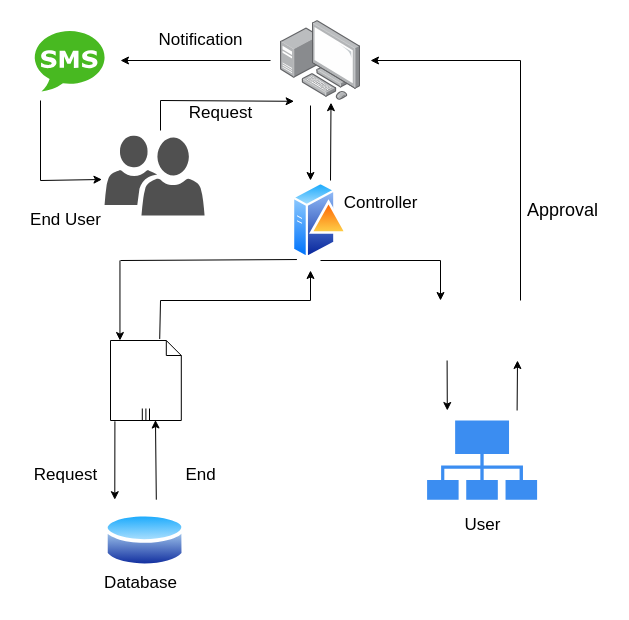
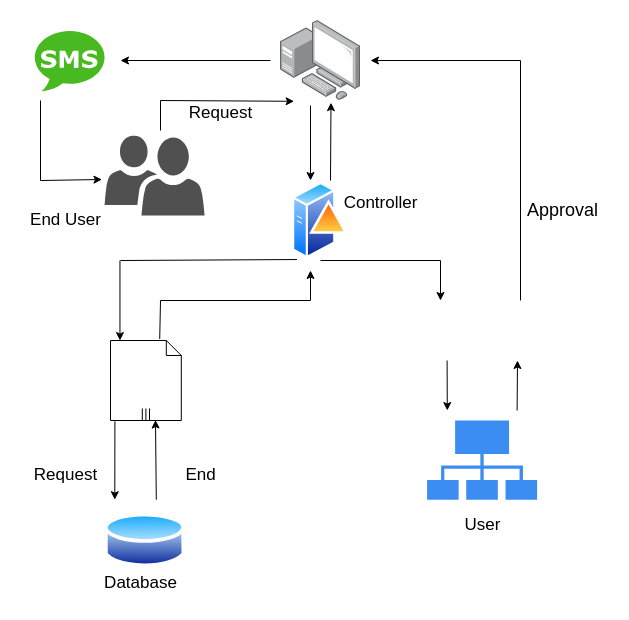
  <mxCell id="0" />
  <mxCell id="1" parent="0" />
  <mxCell id="2" value="" style="image;points=[];aspect=fixed;html=1;align=center;shadow=0;dashed=0;image=img/lib/allied_telesis/computer_and_terminals/Personal_Computer_with_Server.svg;" vertex="1" parent="1"><mxGeometry x="280" y="20" width="80" height="80" as="geometry" /></mxCell>
  <mxCell id="3" value="" style="endArrow=classic;html=1;rounded=0;exitX=1;exitY=1.063;exitDx=0;exitDy=0;exitPerimeter=0;" edge="1" parent="1"><mxGeometry width="50" height="50" relative="1" as="geometry"><mxPoint x="310" y="105.04" as="sourcePoint" /><mxPoint x="310" y="180" as="targetPoint" /></mxGeometry></mxCell>
  <mxCell id="4" value="" style="image;aspect=fixed;perimeter=ellipsePerimeter;html=1;align=center;shadow=0;dashed=0;spacingTop=3;image=img/lib/active_directory/domain_controller.svg;" vertex="1" parent="1"><mxGeometry x="292" y="180" width="56" height="80" as="geometry" /></mxCell>
  <mxCell id="5" value="" style="endArrow=none;html=1;rounded=0;exitX=0.5;exitY=1;exitDx=0;exitDy=0;" edge="1" parent="1" source="4"><mxGeometry width="50" height="50" relative="1" as="geometry"><mxPoint x="360" y="260" as="sourcePoint" /><mxPoint x="440" y="260" as="targetPoint" /></mxGeometry></mxCell>
  <mxCell id="6" value="" style="endArrow=classic;html=1;rounded=0;entryX=0.097;entryY=0;entryDx=0;entryDy=0;entryPerimeter=0;" edge="1" parent="1" target="7"><mxGeometry width="50" height="50" relative="1" as="geometry"><mxPoint x="440" y="260" as="sourcePoint" /><mxPoint x="440" y="290" as="targetPoint" /></mxGeometry></mxCell>
  <mxCell id="7" value="" style="shape=image;imageAspect=0;aspect=fixed;verticalLabelPosition=bottom;verticalAlign=top;image=https://www.cafamerica.org/wp-content/uploads/view-button.png;" vertex="1" parent="1"><mxGeometry x="430" y="300" width="103.2" height="60" as="geometry" /></mxCell>
  <mxCell id="8" value="" style="endArrow=none;html=1;rounded=0;" edge="1" parent="1"><mxGeometry width="50" height="50" relative="1" as="geometry"><mxPoint x="520" y="300" as="sourcePoint" /><mxPoint x="520" y="60" as="targetPoint" /></mxGeometry></mxCell>
  <mxCell id="9" value="" style="endArrow=classic;html=1;rounded=0;" edge="1" parent="1"><mxGeometry width="50" height="50" relative="1" as="geometry"><mxPoint x="520" y="60" as="sourcePoint" /><mxPoint x="370" y="60" as="targetPoint" /></mxGeometry></mxCell>
  <mxCell id="10" value="" style="dashed=0;outlineConnect=0;html=1;align=center;labelPosition=center;verticalLabelPosition=bottom;verticalAlign=top;shape=mxgraph.weblogos.sms;fillColor=#48B921;strokeColor=none" vertex="1" parent="1"><mxGeometry x="34.06" y="29" width="70" height="62" as="geometry" /></mxCell>
  <mxCell id="11" value="" style="shape=mxgraph.bpmn.data;labelPosition=center;verticalLabelPosition=bottom;align=center;verticalAlign=top;size=15;html=1;bpmnTransferType=none;isCollection=1;" vertex="1" parent="1"><mxGeometry x="110" y="340" width="70.8" height="80" as="geometry" /></mxCell>
  <mxCell id="12" value="" style="endArrow=classic;html=1;rounded=0;exitX=0.708;exitY=1.02;exitDx=0;exitDy=0;exitPerimeter=0;" edge="1" parent="1"><mxGeometry width="50" height="50" relative="1" as="geometry"><mxPoint x="114.416" y="420.8" as="sourcePoint" /><mxPoint x="114.29" y="499.2" as="targetPoint" /></mxGeometry></mxCell>
  <mxCell id="13" value="" style="endArrow=classic;html=1;rounded=0;entryX=0.158;entryY=1.004;entryDx=0;entryDy=0;entryPerimeter=0;" edge="1" parent="1"><mxGeometry width="50" height="50" relative="1" as="geometry"><mxPoint x="155.81" y="499.2" as="sourcePoint" /><mxPoint x="154.996" y="419.52" as="targetPoint" /></mxGeometry></mxCell>
  <mxCell id="14" value="" style="image;aspect=fixed;perimeter=ellipsePerimeter;html=1;align=center;shadow=0;dashed=0;spacingTop=3;image=img/lib/active_directory/database.svg;" vertex="1" parent="1"><mxGeometry x="104.06" y="510" width="81.08" height="60" as="geometry" /></mxCell>
  <mxCell id="15" value="End" style="text;html=1;align=center;verticalAlign=middle;resizable=0;points=[];autosize=1;strokeColor=none;fillColor=none;strokeWidth=1;fontSize=17;" vertex="1" parent="1"><mxGeometry x="165" y="460" width="70" height="30" as="geometry" /></mxCell>
  <mxCell id="16" value="&lt;font style=&quot;font-size: 17px;&quot;&gt;Request&lt;/font&gt;" style="text;html=1;align=center;verticalAlign=middle;resizable=0;points=[];autosize=1;strokeColor=none;fillColor=none;" vertex="1" parent="1"><mxGeometry x="20" y="460" width="90" height="30" as="geometry" /></mxCell>
  <mxCell id="17" value="&lt;font style=&quot;font-size: 17px;&quot;&gt;Database&lt;/font&gt;" style="text;html=1;align=center;verticalAlign=middle;resizable=0;points=[];autosize=1;strokeColor=none;fillColor=none;" vertex="1" parent="1"><mxGeometry x="90" y="568" width="100" height="30" as="geometry" /></mxCell>
  <mxCell id="18" value="" style="sketch=0;pointerEvents=1;shadow=0;dashed=0;html=1;strokeColor=none;labelPosition=center;verticalLabelPosition=bottom;verticalAlign=top;align=center;fillColor=#505050;shape=mxgraph.mscae.intune.user_group" vertex="1" parent="1"><mxGeometry x="104.06" y="135" width="100" height="80" as="geometry" /></mxCell>
  <mxCell id="19" value="&lt;font style=&quot;font-size: 17px;&quot;&gt;Controller&lt;/font&gt;" style="text;html=1;align=center;verticalAlign=middle;resizable=0;points=[];autosize=1;strokeColor=none;fillColor=none;" vertex="1" parent="1"><mxGeometry x="330" y="188" width="100" height="30" as="geometry" /></mxCell>
  <mxCell id="20" value="" style="sketch=0;html=1;aspect=fixed;strokeColor=none;shadow=0;fillColor=#3B8DF1;verticalAlign=top;labelPosition=center;verticalLabelPosition=bottom;shape=mxgraph.gcp2.connected" vertex="1" parent="1"><mxGeometry x="426.6" y="420" width="110" height="79.2" as="geometry" /></mxCell>
  <mxCell id="21" value="" style="endArrow=classic;html=1;rounded=0;exitX=0.25;exitY=1;exitDx=0;exitDy=0;" edge="1" parent="1"><mxGeometry width="50" height="50" relative="1" as="geometry"><mxPoint x="446.6" y="360" as="sourcePoint" /><mxPoint x="446.8" y="410" as="targetPoint" /></mxGeometry></mxCell>
  <mxCell id="22" value="" style="endArrow=classic;html=1;rounded=0;entryX=0.75;entryY=1;entryDx=0;entryDy=0;" edge="1" parent="1"><mxGeometry width="50" height="50" relative="1" as="geometry"><mxPoint x="516.6" y="410" as="sourcePoint" /><mxPoint x="517" y="360" as="targetPoint" /></mxGeometry></mxCell>
  <mxCell id="23" value="&lt;font style=&quot;font-size: 17px;&quot;&gt;End User&lt;/font&gt;" style="text;html=1;align=center;verticalAlign=middle;resizable=0;points=[];autosize=1;strokeColor=none;fillColor=none;" vertex="1" parent="1"><mxGeometry x="20" y="205" width="90" height="30" as="geometry" /></mxCell>
  <mxCell id="24" value="&lt;font style=&quot;font-size: 17px;&quot;&gt;User&lt;/font&gt;" style="text;html=1;align=center;verticalAlign=middle;resizable=0;points=[];autosize=1;strokeColor=none;fillColor=none;" vertex="1" parent="1"><mxGeometry x="446.6" y="510" width="70" height="30" as="geometry" /></mxCell>
  <mxCell id="25" value="&lt;font style=&quot;font-size: 18px;&quot;&gt;Approval&lt;/font&gt;" style="text;html=1;align=center;verticalAlign=middle;resizable=0;points=[];autosize=1;strokeColor=none;fillColor=none;" vertex="1" parent="1"><mxGeometry x="516.6" y="190" width="90" height="40" as="geometry" /></mxCell>
  <mxCell id="26" value="" style="endArrow=classic;html=1;rounded=0;exitX=0.134;exitY=-0.027;exitDx=0;exitDy=0;exitPerimeter=0;entryX=0.25;entryY=1;entryDx=0;entryDy=0;entryPerimeter=0;" edge="1" parent="1"><mxGeometry width="50" height="50" relative="1" as="geometry"><mxPoint x="330.004" y="180" as="sourcePoint" /><mxPoint x="330.5" y="102.16" as="targetPoint" /></mxGeometry></mxCell>
  <mxCell id="27" value="" style="endArrow=classic;html=1;rounded=0;" edge="1" parent="1"><mxGeometry width="50" height="50" relative="1" as="geometry"><mxPoint x="270" y="60" as="sourcePoint" /><mxPoint x="120" y="60" as="targetPoint" /></mxGeometry></mxCell>
  <mxCell id="28" value="" style="endArrow=none;html=1;rounded=0;exitX=0.079;exitY=0.988;exitDx=0;exitDy=0;exitPerimeter=0;" edge="1" parent="1" source="4"><mxGeometry width="50" height="50" relative="1" as="geometry"><mxPoint x="280" y="260" as="sourcePoint" /><mxPoint x="120" y="260" as="targetPoint" /></mxGeometry></mxCell>
  <mxCell id="29" value="" style="endArrow=classic;html=1;rounded=0;" edge="1" parent="1"><mxGeometry width="50" height="50" relative="1" as="geometry"><mxPoint x="119.46" y="260" as="sourcePoint" /><mxPoint x="119.46" y="340" as="targetPoint" /></mxGeometry></mxCell>
  <mxCell id="30" value="" style="endArrow=none;html=1;rounded=0;exitX=0.695;exitY=-0.019;exitDx=0;exitDy=0;exitPerimeter=0;" edge="1" parent="1" source="11"><mxGeometry width="50" height="50" relative="1" as="geometry"><mxPoint x="160" y="330" as="sourcePoint" /><mxPoint x="160" y="300" as="targetPoint" /></mxGeometry></mxCell>
  <mxCell id="31" value="" style="endArrow=none;html=1;rounded=0;" edge="1" parent="1"><mxGeometry width="50" height="50" relative="1" as="geometry"><mxPoint x="160" y="300" as="sourcePoint" /><mxPoint x="310" y="300" as="targetPoint" /></mxGeometry></mxCell>
  <mxCell id="32" value="" style="endArrow=classic;html=1;rounded=0;" edge="1" parent="1"><mxGeometry width="50" height="50" relative="1" as="geometry"><mxPoint x="310" y="300" as="sourcePoint" /><mxPoint x="310" y="270" as="targetPoint" /></mxGeometry></mxCell>
  <mxCell id="33" value="" style="endArrow=classic;html=1;rounded=0;entryX=0.17;entryY=1.01;entryDx=0;entryDy=0;entryPerimeter=0;" edge="1" parent="1" target="2"><mxGeometry width="50" height="50" relative="1" as="geometry"><mxPoint x="160" y="100" as="sourcePoint" /><mxPoint x="370" y="110" as="targetPoint" /></mxGeometry></mxCell>
  <mxCell id="34" value="" style="endArrow=none;html=1;rounded=0;" edge="1" parent="1"><mxGeometry width="50" height="50" relative="1" as="geometry"><mxPoint x="160" y="130" as="sourcePoint" /><mxPoint x="160" y="100" as="targetPoint" /></mxGeometry></mxCell>
  <mxCell id="35" value="" style="endArrow=none;html=1;rounded=0;" edge="1" parent="1"><mxGeometry width="50" height="50" relative="1" as="geometry"><mxPoint x="40" y="100" as="sourcePoint" /><mxPoint x="40" y="180" as="targetPoint" /></mxGeometry></mxCell>
  <mxCell id="36" value="" style="endArrow=classic;html=1;rounded=0;entryX=-0.026;entryY=0.55;entryDx=0;entryDy=0;entryPerimeter=0;" edge="1" parent="1" target="18"><mxGeometry width="50" height="50" relative="1" as="geometry"><mxPoint x="40" y="180" as="sourcePoint" /><mxPoint x="310" y="140" as="targetPoint" /></mxGeometry></mxCell>
  <mxCell id="37" value="&lt;font style=&quot;font-size: 17px;&quot;&gt;Request&lt;/font&gt;" style="text;html=1;align=center;verticalAlign=middle;resizable=0;points=[];autosize=1;strokeColor=none;fillColor=none;" vertex="1" parent="1"><mxGeometry x="175" y="98" width="90" height="30" as="geometry" /></mxCell>
- <mxCell id="38" value="&lt;font style=&quot;font-size: 17px;&quot;&gt;Notification&lt;/font&gt;" style="text;html=1;align=center;verticalAlign=middle;resizable=0;points=[];autosize=1;strokeColor=none;fillColor=none;" vertex="1" parent="1"><mxGeometry x="145" y="25" width="110" height="30" as="geometry" /></mxCell>
